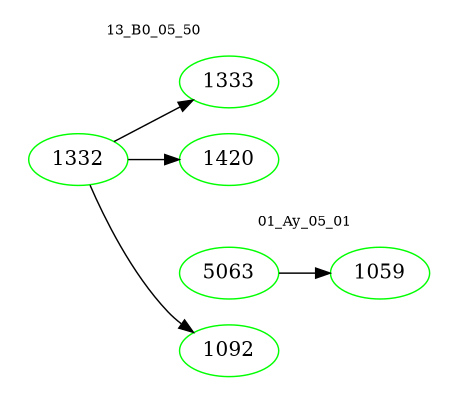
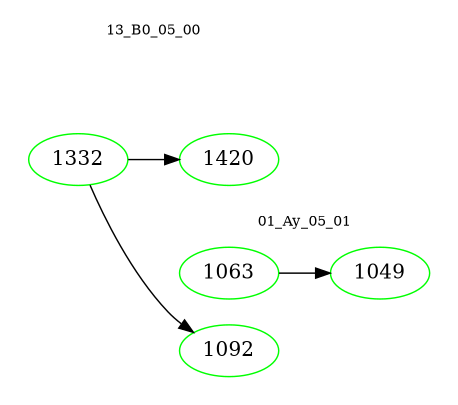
  digraph {
    rankdir=LR
    node [color=green]
    edge [color=black]
-   n1 [label=5063]
-   n2 [label=1059]
+   n1 [label=1063]
+   n2 [label=1049]
    n3 [label=1092]
    n4 [label=1332]
    n5 [label=1420]
-   n6 [label=1333]
    subgraph cluster_1 {
      color=white
      fontsize=10
      label="01_Ay_05_01"
      n1
      n2
      n3
    }
    subgraph cluster_2 {
      color=white
      fontsize=10
-     label="13_B0_05_50"
+     label="13_B0_05_00"
      n4
      n5
-     n6
    }
    n1 -> n2
    n4 -> n3
    n4 -> n5
-   n4 -> n6
  }
